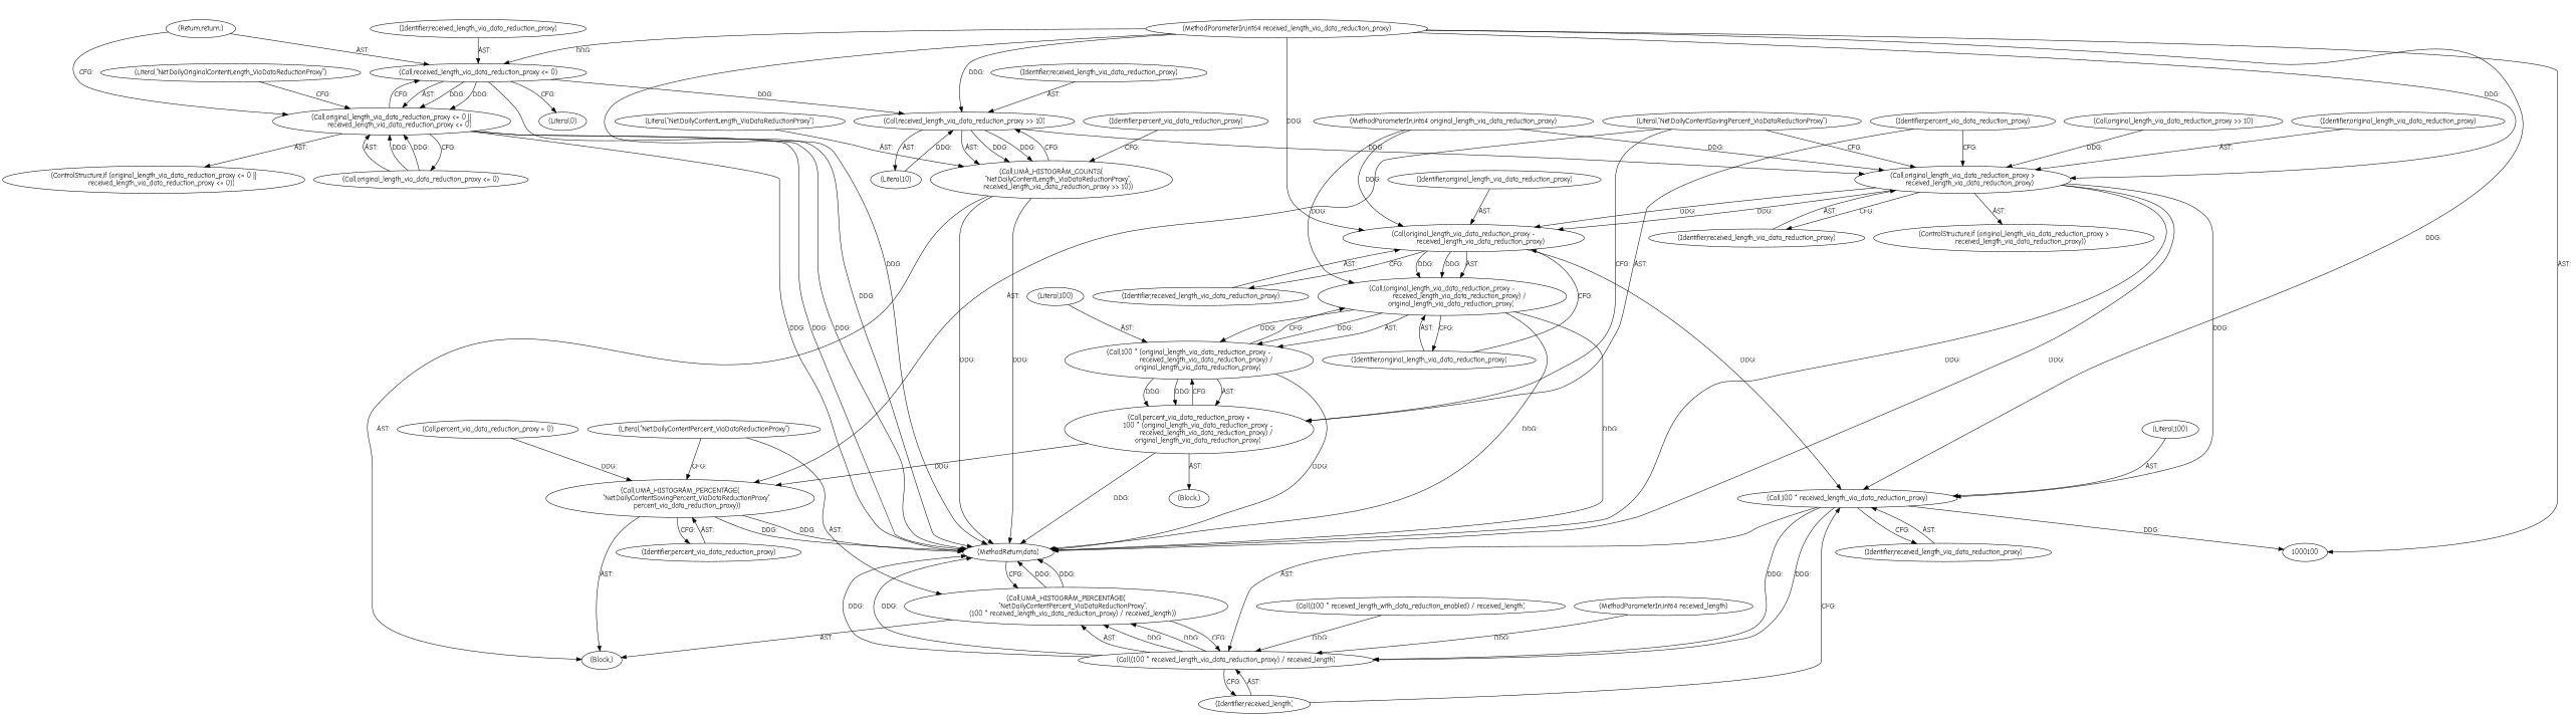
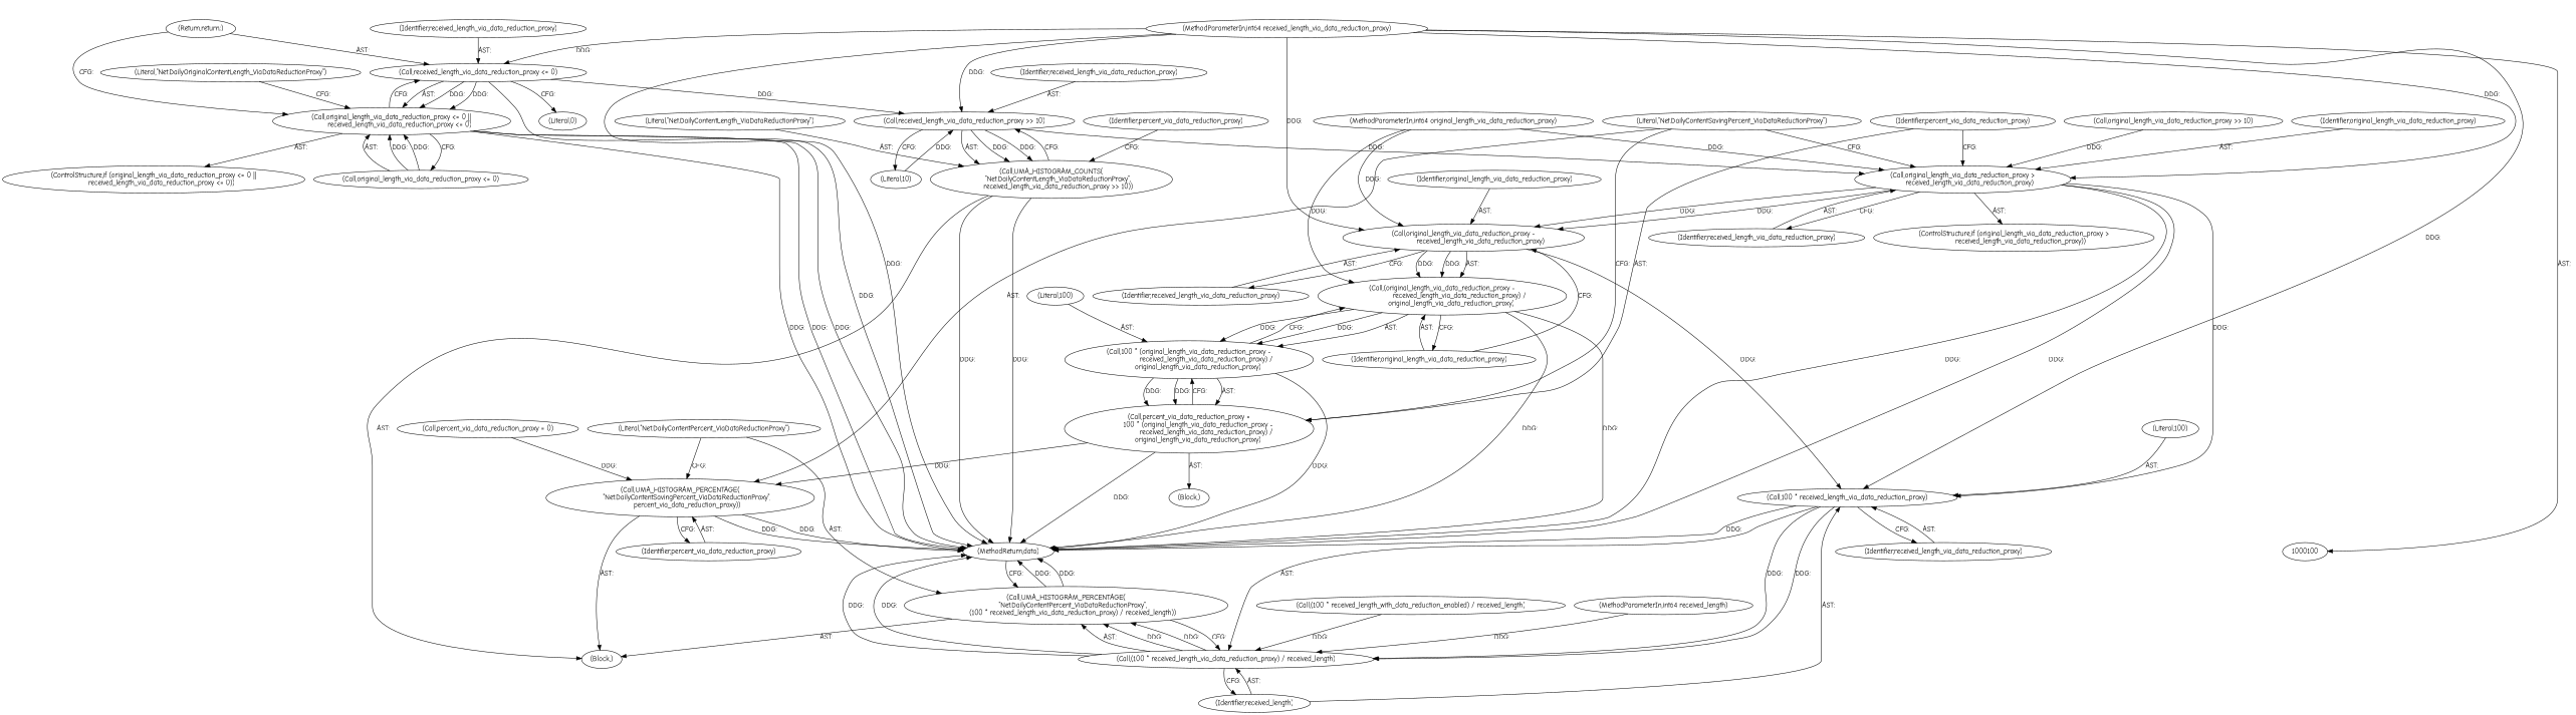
  digraph {
    fontname="Comic Neue"
    node [fontname="Comic Neue"]
    edge [fontname="Comic Neue"]
    n1 [label="(MethodParameterIn,int64 received_length_via_data_reduction_proxy)"]
    n2 [label="(Call,received_length_via_data_reduction_proxy <= 0)"]
    n3 [label="(Call,received_length_via_data_reduction_proxy >> 10)"]
    n4 [label="(Call,original_length_via_data_reduction_proxy >\n      received_length_via_data_reduction_proxy)"]
    n5 [label="(Call,original_length_via_data_reduction_proxy -\n               received_length_via_data_reduction_proxy)"]
    n6 [label="(Call,100 * received_length_via_data_reduction_proxy)"]
    n7 [label="(MethodReturn,data)"]
    1000100
    n9 [label="(Call,original_length_via_data_reduction_proxy <= 0 ||\n       received_length_via_data_reduction_proxy <= 0)"]
    n10 [label="(Literal,0)"]
    n11 [label="(Call,UMA_HISTOGRAM_COUNTS(\n      \"Net.DailyContentLength_ViaDataReductionProxy\",\n      received_length_via_data_reduction_proxy >> 10))"]
    n12 [label="(Literal,10)"]
    n13 [label="(Identifier,received_length_via_data_reduction_proxy)"]
    n14 [label="(ControlStructure,if (original_length_via_data_reduction_proxy >\n      received_length_via_data_reduction_proxy))"]
    n15 [label="(Call,(original_length_via_data_reduction_proxy -\n               received_length_via_data_reduction_proxy) /\n        original_length_via_data_reduction_proxy)"]
    n16 [label="(Identifier,received_length_via_data_reduction_proxy)"]
    n17 [label="(Call,(100 * received_length_via_data_reduction_proxy) / received_length)"]
    n18 [label="(Identifier,received_length_via_data_reduction_proxy)"]
    n19 [label="(Call,UMA_HISTOGRAM_PERCENTAGE(\n      \"Net.DailyContentPercent_ViaDataReductionProxy\",\n      (100 * received_length_via_data_reduction_proxy) / received_length))"]
    n20 [label="(ControlStructure,if (original_length_via_data_reduction_proxy <= 0 ||\n       received_length_via_data_reduction_proxy <= 0))"]
    n21 [label="(Call,original_length_via_data_reduction_proxy <= 0)"]
    n22 [label="(Block,)"]
    n23 [label="(Call,100 * (original_length_via_data_reduction_proxy -\n               received_length_via_data_reduction_proxy) /\n        original_length_via_data_reduction_proxy)"]
    n24 [label="(Identifier,original_length_via_data_reduction_proxy)"]
    n25 [label="(Call,percent_via_data_reduction_proxy =\n        100 * (original_length_via_data_reduction_proxy -\n               received_length_via_data_reduction_proxy) /\n        original_length_via_data_reduction_proxy)"]
    n26 [label="(Call,UMA_HISTOGRAM_PERCENTAGE(\n      \"Net.DailyContentSavingPercent_ViaDataReductionProxy\",\n      percent_via_data_reduction_proxy))"]
    n27 [label="(Block,)"]
    n28 [label="(Identifier,percent_via_data_reduction_proxy)"]
    n29 [label="(Identifier,received_length)"]
    n30 [label="(Call,original_length_via_data_reduction_proxy >> 10)"]
    n31 [label="(Literal,\"Net.DailyContentSavingPercent_ViaDataReductionProxy\")"]
    n32 [label="(Identifier,percent_via_data_reduction_proxy)"]
    n33 [label="(Identifier,received_length_via_data_reduction_proxy)"]
    n34 [label="(Return,return;)"]
    n35 [label="(Identifier,original_length_via_data_reduction_proxy)"]
    n36 [label="(Call,(100 * received_length_with_data_reduction_enabled) / received_length)"]
    n37 [label="(Identifier,received_length_via_data_reduction_proxy)"]
    n38 [label="(Identifier,percent_via_data_reduction_proxy)"]
    n39 [label="(MethodParameterIn,int64 received_length)"]
    n40 [label="(Call,percent_via_data_reduction_proxy = 0)"]
    n41 [label="(Literal,\"Net.DailyContentLength_ViaDataReductionProxy\")"]
    n42 [label="(Literal,\"Net.DailyContentPercent_ViaDataReductionProxy\")"]
    n43 [label="(MethodParameterIn,int64 original_length_via_data_reduction_proxy)"]
    n44 [label="(Literal,100)"]
    n45 [label="(Identifier,original_length_via_data_reduction_proxy)"]
    n46 [label="(Literal,100)"]
    n47 [label="(Literal,\"Net.DailyOriginalContentLength_ViaDataReductionProxy\")"]
    n1 -> n2 [label="DDG: "]
    n1 -> n3 [label="DDG: "]
    n1 -> n4 [label="DDG: "]
    n1 -> n5 [label="DDG: "]
    n1 -> n6 [label="DDG: "]
    n1 -> n7 [label="DDG: "]
    n1 -> 1000100 [label="AST: "]
    n2 -> n3 [label="DDG: "]
    n2 -> n7 [label="DDG: "]
    n2 -> n9 [label="AST: "]
    n2 -> n9 [label="DDG: "]
    n2 -> n9 [label="DDG: "]
    n2 -> n10 [label="CFG: "]
    n3 -> n4 [label="DDG: "]
    n3 -> n11 [label="AST: "]
    n3 -> n11 [label="DDG: "]
    n3 -> n11 [label="DDG: "]
-   n3 -> n12 [label="AST: "]
+   n3 -> n12 [label="CFG: "]
    n4 -> n5 [label="DDG: "]
    n4 -> n5 [label="DDG: "]
    n4 -> n6 [label="DDG: "]
    n4 -> n7 [label="DDG: "]
    n4 -> n7 [label="DDG: "]
    n4 -> n13 [label="CFG: "]
    n4 -> n14 [label="AST: "]
    n5 -> n6 [label="DDG: "]
    n5 -> n15 [label="AST: "]
    n5 -> n15 [label="DDG: "]
    n5 -> n15 [label="DDG: "]
    n5 -> n16 [label="CFG: "]
-   n6 -> 1000100 [label="DDG: "]
+   n6 -> n7 [label="DDG: "]
    n6 -> n17 [label="AST: "]
    n6 -> n17 [label="DDG: "]
    n6 -> n17 [label="DDG: "]
    n6 -> n18 [label="CFG: "]
    n7 -> n19 [label="CFG: "]
    n9 -> n2 [label="CFG: "]
    n9 -> n7 [label="DDG: "]
    n9 -> n7 [label="DDG: "]
    n9 -> n7 [label="DDG: "]
    n9 -> n20 [label="AST: "]
    n9 -> n21 [label="CFG: "]
    n11 -> n3 [label="CFG: "]
    n11 -> n7 [label="DDG: "]
    n11 -> n7 [label="DDG: "]
    n11 -> n22 [label="AST: "]
    n12 -> n3 [label="DDG: "]
    n13 -> n4 [label="AST: "]
    n15 -> n7 [label="DDG: "]
    n15 -> n7 [label="DDG: "]
    n15 -> n23 [label="AST: "]
    n15 -> n23 [label="DDG: "]
    n15 -> n23 [label="DDG: "]
    n15 -> n24 [label="CFG: "]
    n16 -> n5 [label="AST: "]
    n17 -> n7 [label="DDG: "]
    n17 -> n7 [label="DDG: "]
    n17 -> n19 [label="AST: "]
    n17 -> n19 [label="DDG: "]
    n17 -> n19 [label="DDG: "]
    n17 -> n29 [label="CFG: "]
    n18 -> n6 [label="AST: "]
    n19 -> n7 [label="DDG: "]
    n19 -> n7 [label="DDG: "]
    n19 -> n17 [label="CFG: "]
    n19 -> n22 [label="AST: "]
    n21 -> n9 [label="AST: "]
    n21 -> n9 [label="DDG: "]
    n21 -> n9 [label="DDG: "]
    n23 -> n7 [label="DDG: "]
    n23 -> n15 [label="CFG: "]
    n23 -> n25 [label="AST: "]
    n23 -> n25 [label="DDG: "]
    n23 -> n25 [label="DDG: "]
    n24 -> n5 [label="CFG: "]
    n24 -> n15 [label="AST: "]
    n25 -> n7 [label="DDG: "]
    n25 -> n23 [label="CFG: "]
    n25 -> n26 [label="DDG: "]
    n25 -> n27 [label="AST: "]
    n26 -> n7 [label="DDG: "]
    n26 -> n7 [label="DDG: "]
    n26 -> n22 [label="AST: "]
    n26 -> n28 [label="CFG: "]
    n28 -> n26 [label="AST: "]
-   n29 -> n6 [label="CFG: "]
+   n29 -> n6 [label="AST: "]
    n29 -> n17 [label="AST: "]
    n30 -> n4 [label="DDG: "]
    n31 -> n4 [label="CFG: "]
    n31 -> n25 [label="CFG: "]
    n31 -> n26 [label="AST: "]
    n32 -> n11 [label="CFG: "]
    n33 -> n2 [label="AST: "]
    n34 -> n2 [label="AST: "]
    n34 -> n9 [label="CFG: "]
    n35 -> n5 [label="AST: "]
    n36 -> n17 [label="DDG: "]
    n37 -> n3 [label="AST: "]
    n38 -> n4 [label="CFG: "]
    n38 -> n25 [label="AST: "]
    n39 -> n17 [label="DDG: "]
    n40 -> n26 [label="DDG: "]
    n41 -> n11 [label="AST: "]
    n42 -> n19 [label="AST: "]
    n42 -> n26 [label="CFG: "]
    n43 -> n4 [label="DDG: "]
    n43 -> n5 [label="DDG: "]
    n43 -> n15 [label="DDG: "]
    n44 -> n6 [label="AST: "]
    n45 -> n4 [label="AST: "]
    n46 -> n23 [label="AST: "]
    n47 -> n9 [label="CFG: "]
  }
